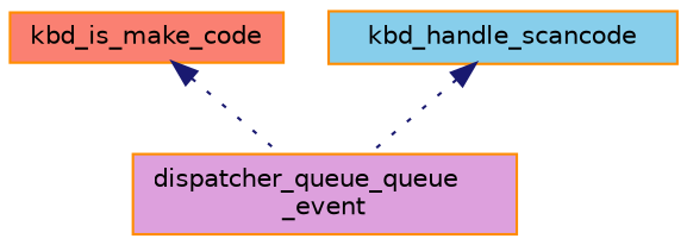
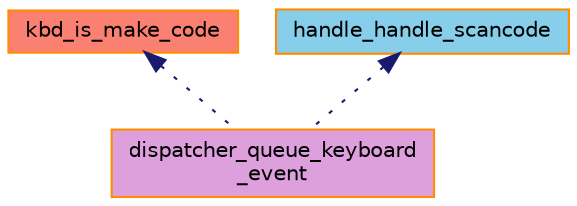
  digraph {
    rankdir=TB
    node [color=darkorange fontname=Helvetica fontsize=10 shape=record style=filled]
    edge [color=midnightblue dir=back fontname=Helvetica fontsize=10 labelfontname=Helvetica labelfontsize=10 style=dotted]
    n1 [fillcolor=salmon fontcolor=black height=0.2 label=kbd_is_make_code width=0.4]
-   n2 [fillcolor=plum height=0.2 label="dispatcher_queue_queue\l_event" width=0.4]
-   n3 [fillcolor=skyblue height=0.2 label=kbd_handle_scancode width=0.4]
+   n2 [fillcolor=plum height=0.2 label="dispatcher_queue_keyboard\l_event" width=0.4]
+   n3 [fillcolor=skyblue height=0.2 label=handle_handle_scancode width=0.4]
    n1 -> n2
    n3 -> n2
  }
